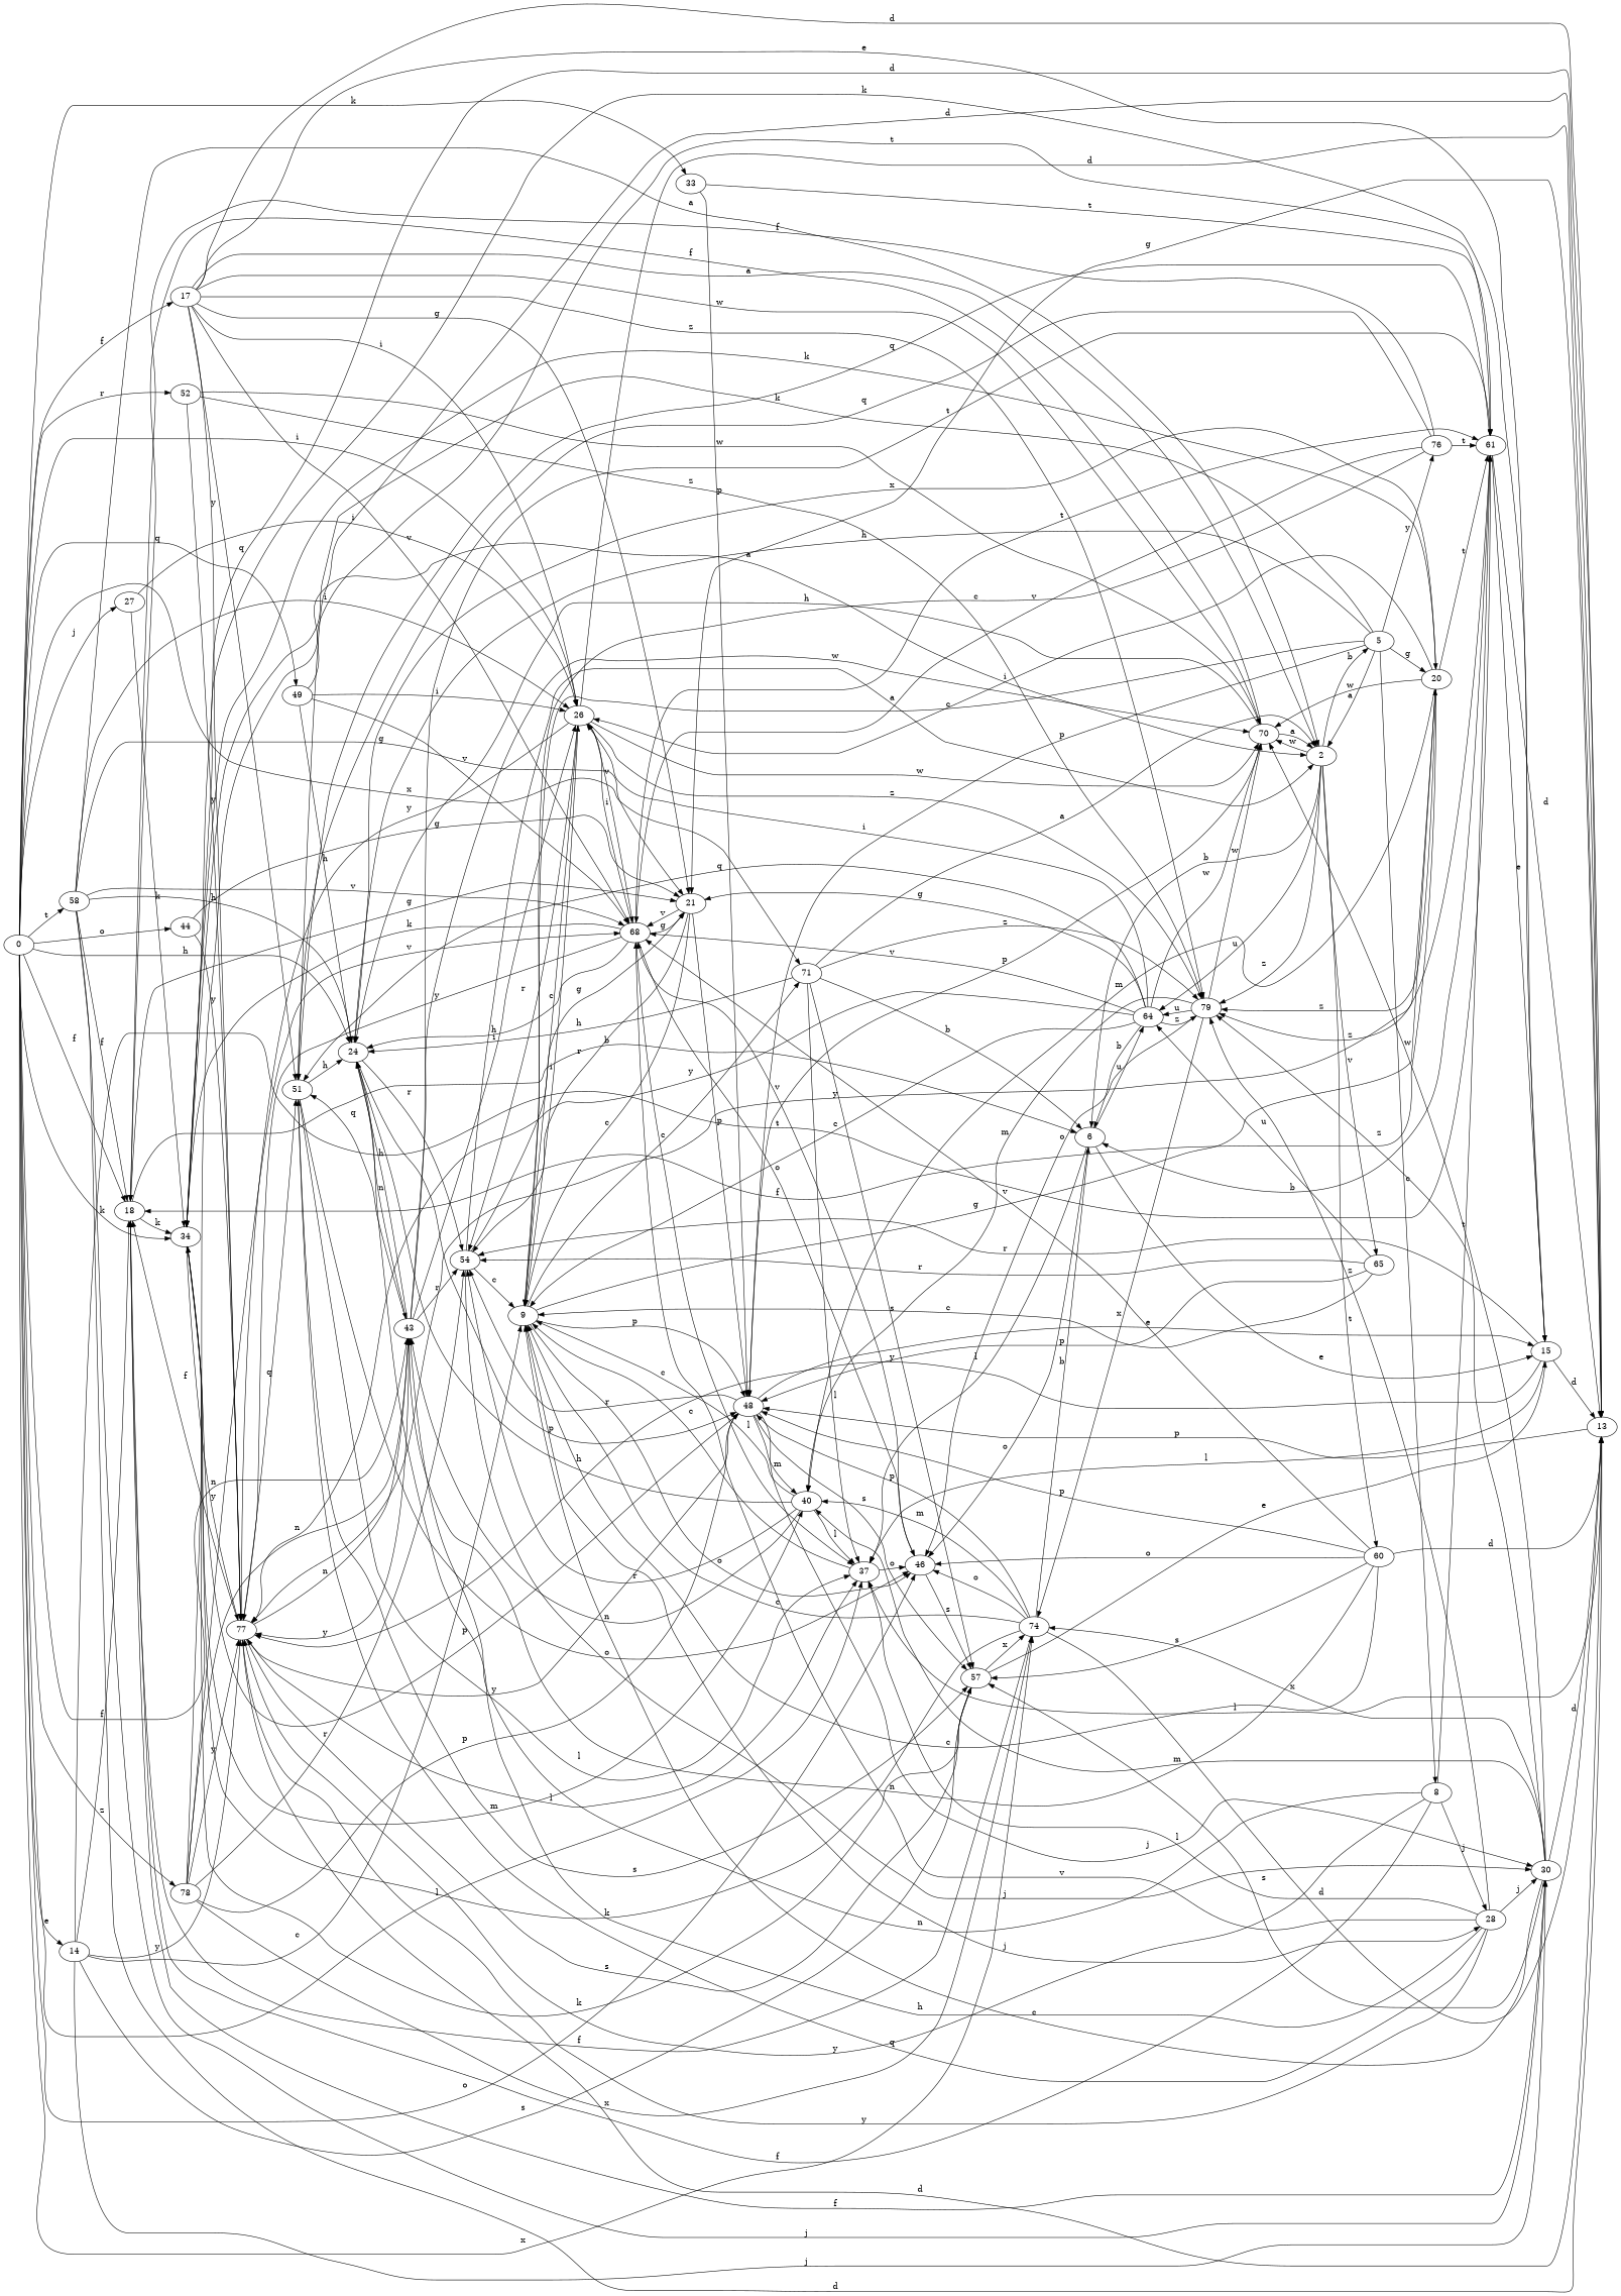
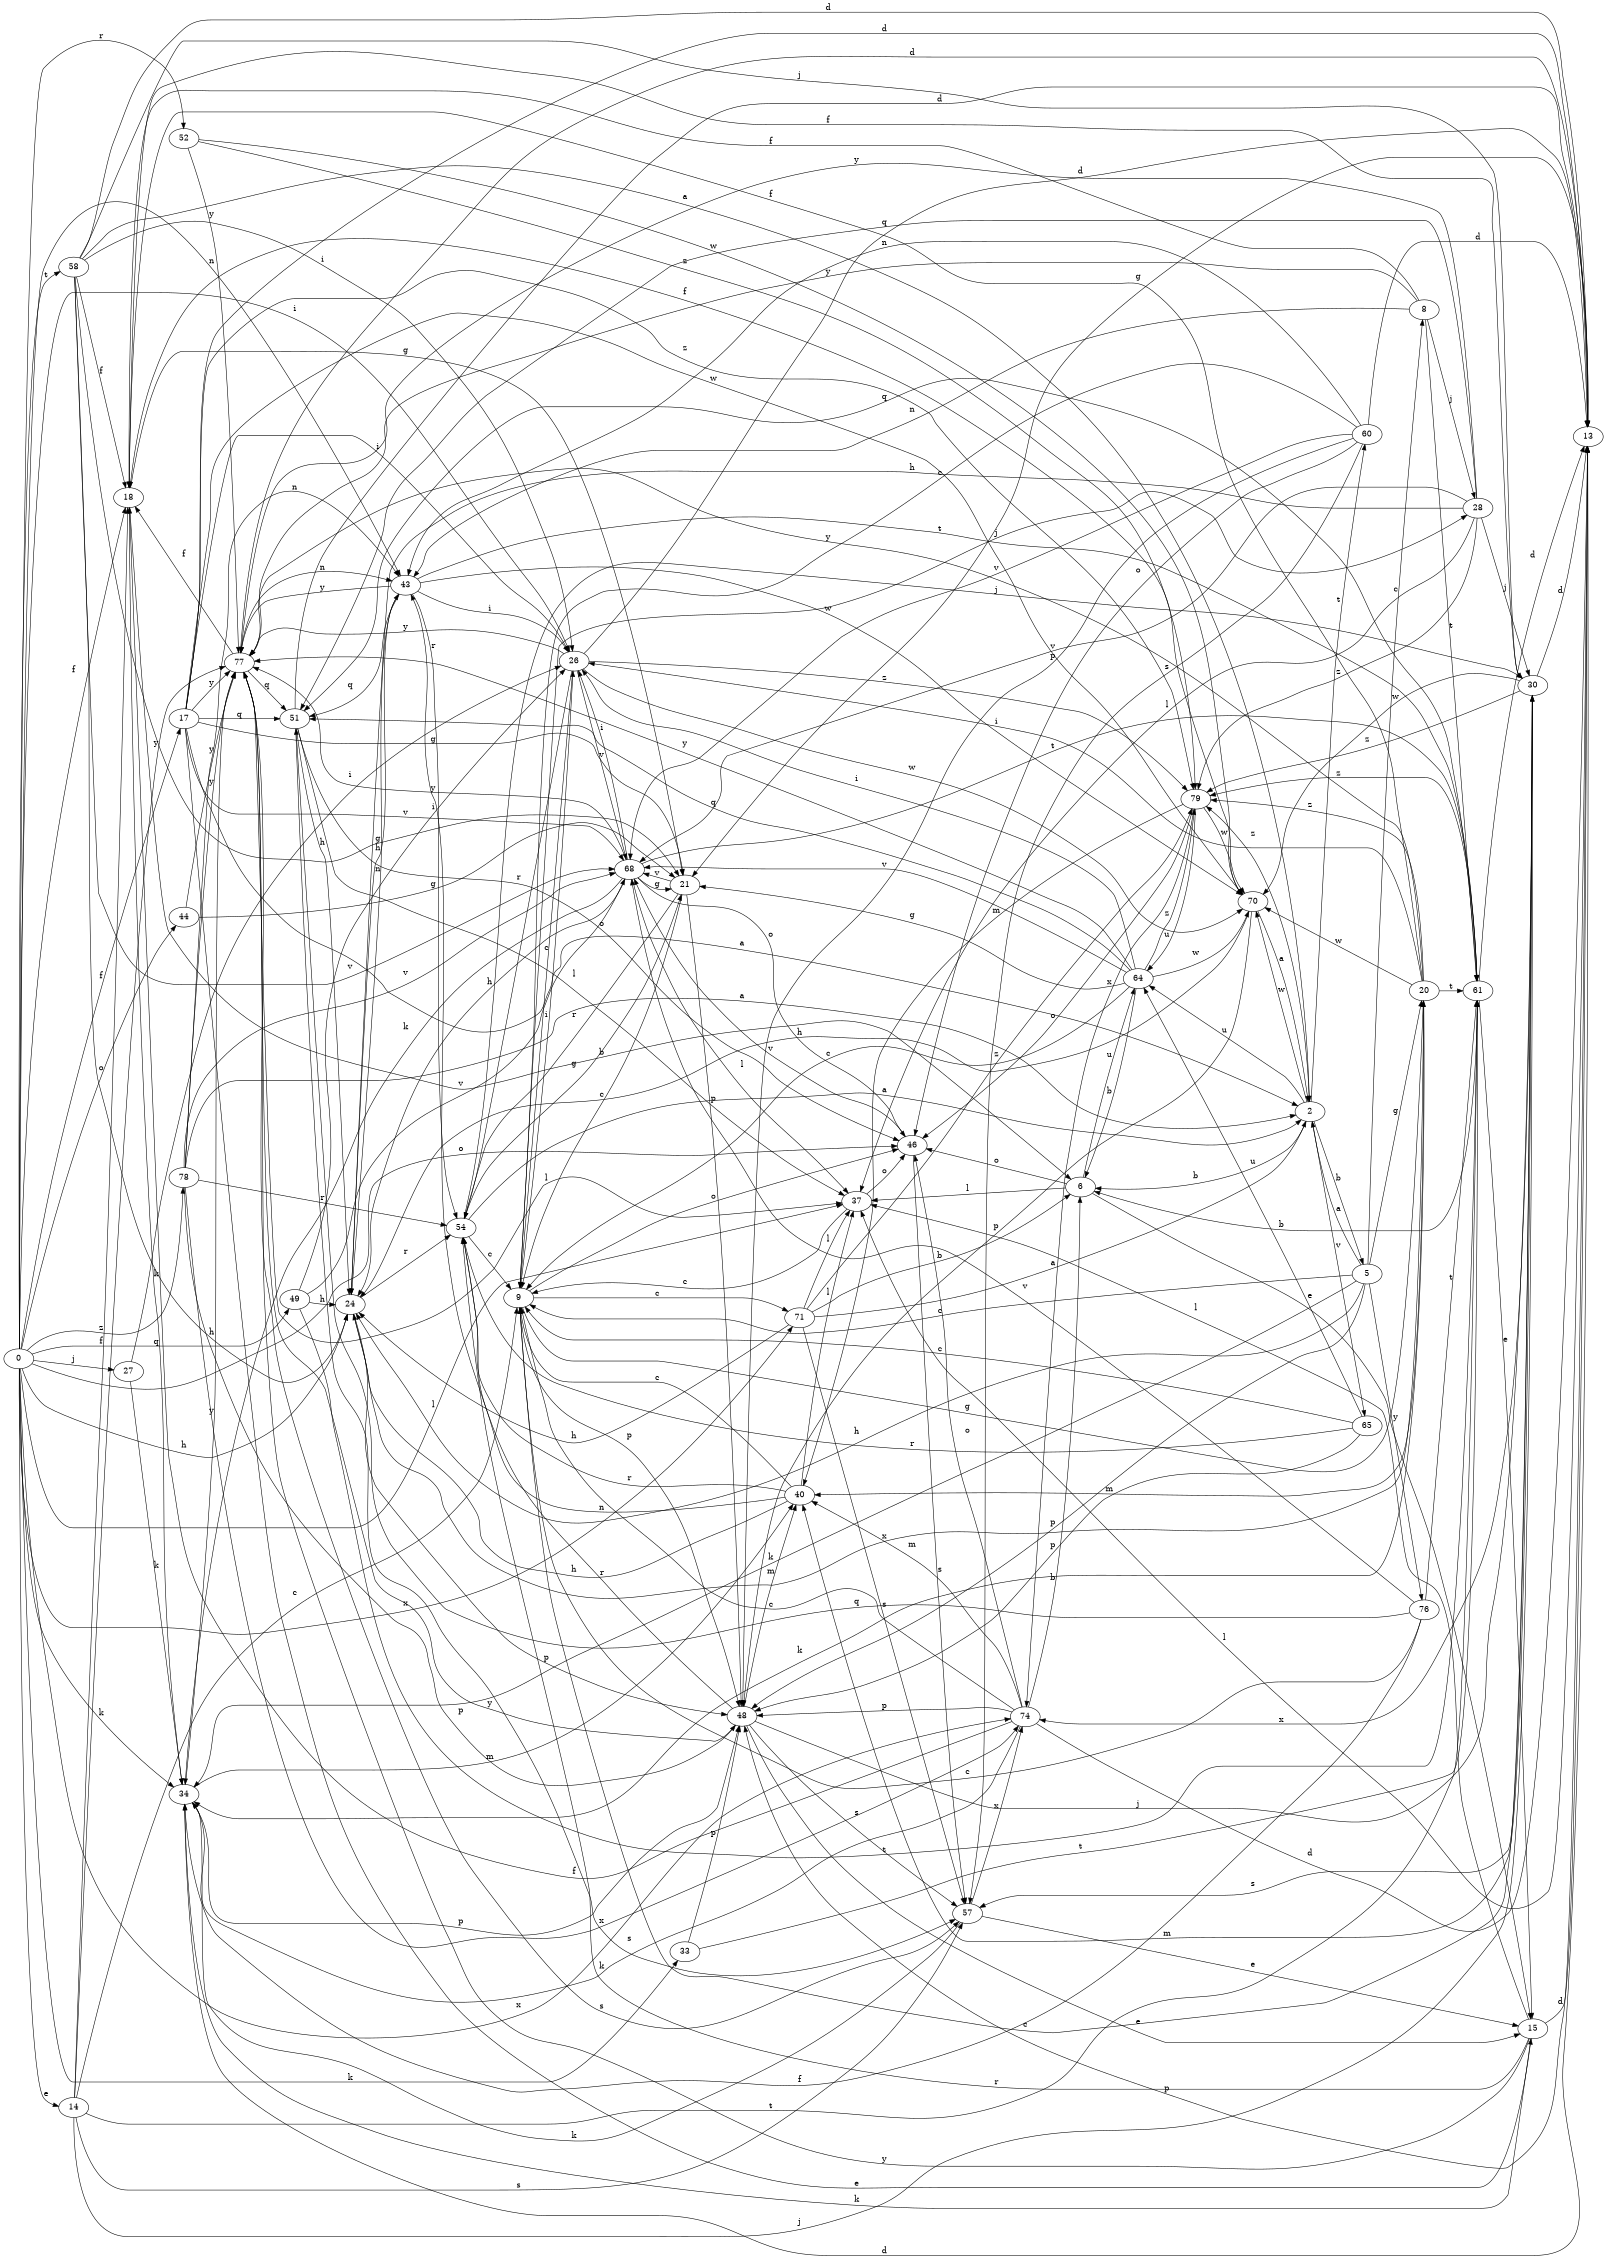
  strict digraph {
    rankdir=LR
    0
    14
    17
    18
    24
    26
    27
    33
    34
    37
    43
    44
    46
    49
    52
    58
    71
    74
    78
    9
    61
    77
    30
    57
    2
    70
    79
    15
    13
    21
    51
    68
    6
    20
    48
    54
    40
    5
    60
    64
    65
    8
    76
    28
    0 -> 14 [label=e]
    0 -> 17 [label=f]
    0 -> 18 [label=f]
    0 -> 24 [label=h]
    0 -> 26 [label=i]
    0 -> 27 [label=j]
    0 -> 33 [label=k]
    0 -> 34 [label=k]
    0 -> 37 [label=l]
    0 -> 43 [label=n]
    0 -> 44 [label=o]
    0 -> 46 [label=o]
    0 -> 49 [label=q]
    0 -> 52 [label=r]
    0 -> 58 [label=t]
    0 -> 71 [label=x]
    0 -> 74 [label=x]
    0 -> 78 [label=z]
    14 -> 18 [label=f]
    14 -> 9 [label=c]
    14 -> 61 [label=t]
    14 -> 77 [label=y]
    14 -> 30 [label=j]
    14 -> 57 [label=s]
    17 -> 26 [label=i]
    17 -> 77 [label=y]
    17 -> 2 [label=a]
    17 -> 70 [label=w]
    17 -> 79 [label=z]
    17 -> 15 [label=e]
    17 -> 13 [label=d]
    17 -> 21 [label=g]
    17 -> 51 [label=q]
    17 -> 68 [label=v]
    18 -> 34 [label=k]
    18 -> 21 [label=g]
    18 -> 6 [label=b]
    24 -> 43 [label=n]
    24 -> 20 [label=x]
    24 -> 48 [label=p]
    24 -> 54 [label=r]
    26 -> 9 [label=c]
    26 -> 77 [label=y]
    26 -> 70 [label=w]
    26 -> 79 [label=z]
    26 -> 13 [label=d]
    26 -> 68 [label=v]
    26 -> 54 [label=r]
    27 -> 26 [label=i]
    27 -> 34 [label=k]
    33 -> 61 [label=t]
    33 -> 48 [label=p]
    34 -> 77 [label=y]
    34 -> 13 [label=d]
    34 -> 48 [label=p]
    34 -> 40 [label=m]
    37 -> 46 [label=o]
    37 -> 9 [label=c]
    43 -> 24 [label=h]
    43 -> 26 [label=i]
    43 -> 61 [label=t]
    43 -> 77 [label=y]
    43 -> 70 [label=w]
    43 -> 51 [label=q]
    43 -> 54 [label=r]
    44 -> 77 [label=y]
    44 -> 21 [label=g]
    46 -> 57 [label=s]
    46 -> 68 [label=v]
    49 -> 24 [label=h]
    49 -> 26 [label=i]
    49 -> 61 [label=t]
    49 -> 68 [label=v]
    52 -> 77 [label=y]
    52 -> 70 [label=w]
    52 -> 79 [label=z]
    58 -> 18 [label=f]
    58 -> 24 [label=h]
    58 -> 26 [label=i]
    58 -> 30 [label=j]
    58 -> 2 [label=a]
    58 -> 13 [label=d]
    58 -> 21 [label=g]
    58 -> 68 [label=v]
    71 -> 24 [label=h]
    71 -> 37 [label=l]
    71 -> 57 [label=s]
    71 -> 2 [label=a]
    71 -> 79 [label=z]
    71 -> 6 [label=b]
    74 -> 18 [label=f]
    74 -> 34 [label=k]
    74 -> 46 [label=o]
    74 -> 9 [label=c]
    74 -> 13 [label=d]
    74 -> 6 [label=b]
    74 -> 48 [label=p]
    74 -> 40 [label=m]
    78 -> 43 [label=n]
    78 -> 74 [label=x]
    78 -> 77 [label=y]
    78 -> 2 [label=a]
    78 -> 68 [label=v]
    78 -> 48 [label=p]
    78 -> 54 [label=r]
    9 -> 26 [label=i]
    9 -> 46 [label=o]
    9 -> 71 [label=c]
    9 -> 20 [label=g]
    9 -> 48 [label=p]
    9 -> 28 [label=j]
    61 -> 79 [label=z]
    61 -> 15 [label=e]
    61 -> 13 [label=d]
    61 -> 51 [label=q]
    61 -> 6 [label=b]
    77 -> 18 [label=f]
    77 -> 37 [label=l]
    77 -> 43 [label=n]
    77 -> 57 [label=s]
    77 -> 13 [label=d]
    77 -> 51 [label=q]
    30 -> 18 [label=f]
    30 -> 74 [label=x]
    30 -> 9 [label=c]
    30 -> 57 [label=s]
    30 -> 70 [label=w]
    30 -> 79 [label=z]
    30 -> 13 [label=d]
    30 -> 40 [label=m]
    57 -> 34 [label=k]
    57 -> 74 [label=x]
    57 -> 15 [label=e]
    2 -> 70 [label=w]
    2 -> 79 [label=z]
    2 -> 6 [label=b]
    2 -> 5 [label=b]
    2 -> 60 [label=t]
    2 -> 64 [label=u]
    2 -> 65 [label=v]
    70 -> 18 [label=f]
    70 -> 24 [label=h]
    70 -> 2 [label=a]
    70 -> 48 [label=p]
    79 -> 46 [label=o]
    79 -> 74 [label=x]
    79 -> 70 [label=w]
    79 -> 40 [label=m]
    79 -> 64 [label=u]
    15 -> 34 [label=k]
    15 -> 37 [label=l]
    15 -> 77 [label=y]
    15 -> 13 [label=d]
    15 -> 54 [label=r]
    13 -> 37 [label=l]
    13 -> 21 [label=g]
    13 -> 48 [label=p]
    21 -> 9 [label=c]
    21 -> 68 [label=v]
    21 -> 48 [label=p]
    21 -> 54 [label=r]
    51 -> 24 [label=h]
    51 -> 37 [label=l]
    51 -> 46 [label=o]
    51 -> 57 [label=s]
    51 -> 13 [label=d]
    68 -> 24 [label=h]
    68 -> 26 [label=i]
    68 -> 34 [label=k]
    68 -> 37 [label=l]
    68 -> 46 [label=o]
    68 -> 61 [label=t]
    68 -> 77 [label=y]
    68 -> 21 [label=g]
    6 -> 37 [label=l]
    6 -> 46 [label=o]
    6 -> 15 [label=e]
    6 -> 64 [label=u]
    20 -> 18 [label=f]
    20 -> 26 [label=i]
    20 -> 34 [label=k]
    20 -> 61 [label=t]
    20 -> 77 [label=y]
    20 -> 70 [label=w]
    20 -> 79 [label=z]
    20 -> 40 [label=m]
    48 -> 77 [label=y]
    48 -> 30 [label=j]
    48 -> 57 [label=s]
    48 -> 15 [label=e]
    48 -> 54 [label=r]
    48 -> 40 [label=m]
    54 -> 9 [label=c]
    54 -> 30 [label=j]
    54 -> 2 [label=a]
    54 -> 21 [label=g]
    40 -> 24 [label=h]
    40 -> 37 [label=l]
    40 -> 43 [label=n]
    40 -> 9 [label=c]
    40 -> 54 [label=r]
    5 -> 24 [label=h]
    5 -> 34 [label=k]
    5 -> 9 [label=c]
    5 -> 2 [label=a]
    5 -> 20 [label=g]
    5 -> 48 [label=p]
    5 -> 8 [label=c]
    5 -> 76 [label=y]
    60 -> 43 [label=n]
    60 -> 46 [label=o]
    60 -> 9 [label=c]
    60 -> 57 [label=s]
    60 -> 13 [label=d]
    60 -> 68 [label=v]
    60 -> 48 [label=p]
    64 -> 26 [label=i]
    64 -> 9 [label=c]
    64 -> 77 [label=y]
    64 -> 70 [label=w]
    64 -> 79 [label=z]
    64 -> 21 [label=g]
    64 -> 51 [label=q]
    64 -> 68 [label=v]
    64 -> 6 [label=b]
    65 -> 9 [label=c]
    65 -> 48 [label=p]
    65 -> 54 [label=r]
    65 -> 64 [label=u]
    8 -> 18 [label=f]
    8 -> 43 [label=n]
    8 -> 61 [label=t]
    8 -> 77 [label=y]
    8 -> 28 [label=j]
-   76 -> 18 [label=f]
+   76 -> 34 [label=f]
    76 -> 9 [label=c]
    76 -> 61 [label=t]
    76 -> 51 [label=q]
    76 -> 68 [label=v]
    28 -> 24 [label=h]
    28 -> 37 [label=l]
    28 -> 77 [label=y]
    28 -> 30 [label=j]
    28 -> 79 [label=z]
    28 -> 51 [label=q]
    28 -> 68 [label=v]
  }
